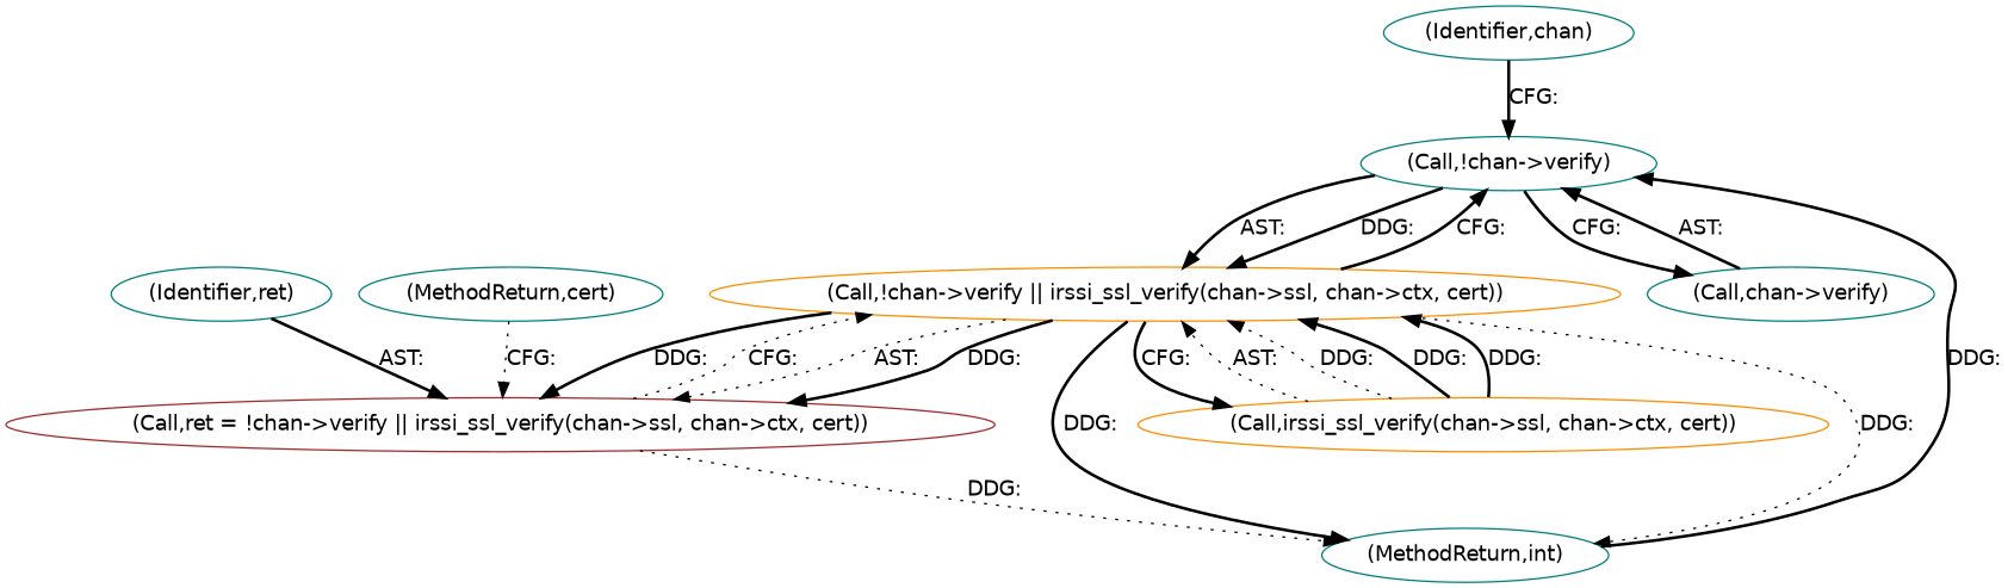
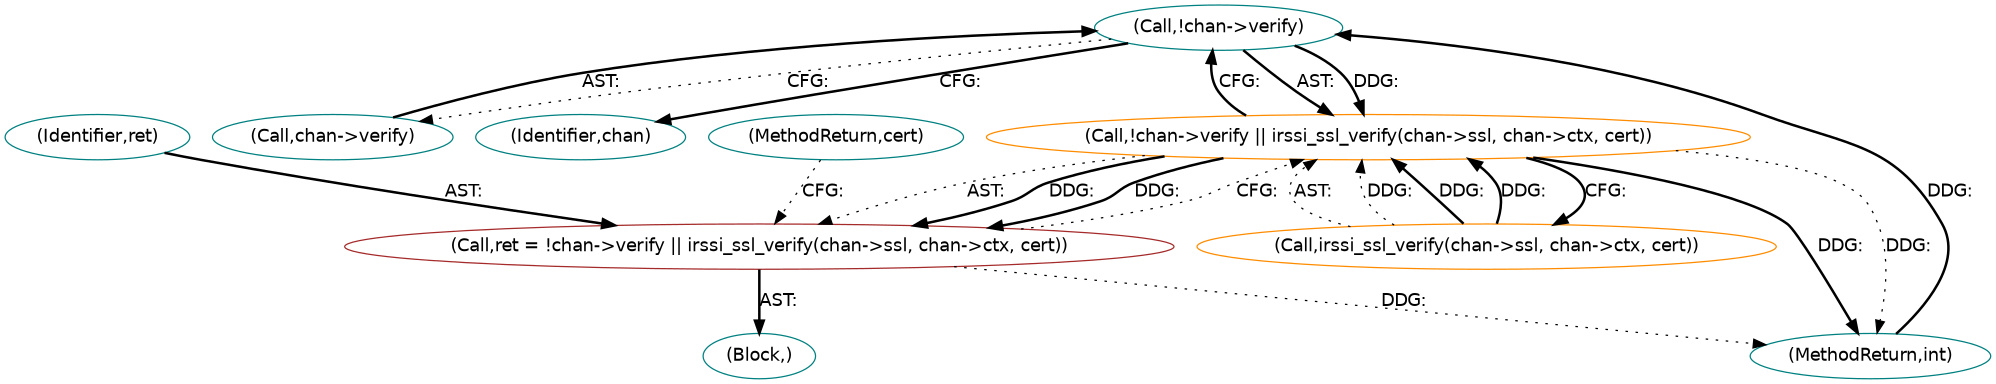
  digraph {
    fontname="DejaVu Sans"
    node [color=teal fontname="DejaVu Sans"]
    edge [fontname="DejaVu Sans" style=bold]
    n1 [label="(Call,!chan->verify)"]
    n2 [color=darkorange label="(Call,!chan->verify || irssi_ssl_verify(chan->ssl, chan->ctx, cert))"]
    n3 [label="(Call,chan->verify)"]
    n4 [label="(MethodReturn,int)"]
    n5 [color=brown label="(Call,ret = !chan->verify || irssi_ssl_verify(chan->ssl, chan->ctx, cert))"]
    n6 [color=darkorange label="(Call,irssi_ssl_verify(chan->ssl, chan->ctx, cert))"]
+   n7 [label="(Block,)"]
    n8 [label="(Identifier,ret)"]
    n9 [label="(Identifier,chan)"]
    n10 [label="(MethodReturn,cert)"]
    n1 -> n2 [label="AST: "]
    n1 -> n2 [label="DDG: "]
-   n1 -> n3 [label="CFG: "]
+   n1 -> n3 [label="CFG: " style=dotted]
    n2 -> n1 [label="CFG: "]
    n2 -> n4 [label="DDG: " style=dotted]
    n2 -> n4 [label="DDG: "]
    n2 -> n5 [label="AST: " style=dotted]
    n2 -> n5 [label="DDG: "]
    n2 -> n5 [label="DDG: "]
    n2 -> n6 [label="CFG: "]
    n3 -> n1 [label="AST: "]
    n4 -> n1 [label="DDG: "]
    n5 -> n2 [label="CFG: " style=dotted]
    n5 -> n4 [label="DDG: " style=dotted]
+   n5 -> n7 [label="AST: "]
    n6 -> n2 [label="AST: " style=dotted]
    n6 -> n2 [label="DDG: " style=dotted]
    n6 -> n2 [label="DDG: "]
    n6 -> n2 [label="DDG: "]
    n8 -> n5 [label="AST: "]
-   n9 -> n1 [label="CFG: "]
+   n1 -> n9 [label="CFG: "]
    n10 -> n5 [label="CFG: " style=dotted]
  }
